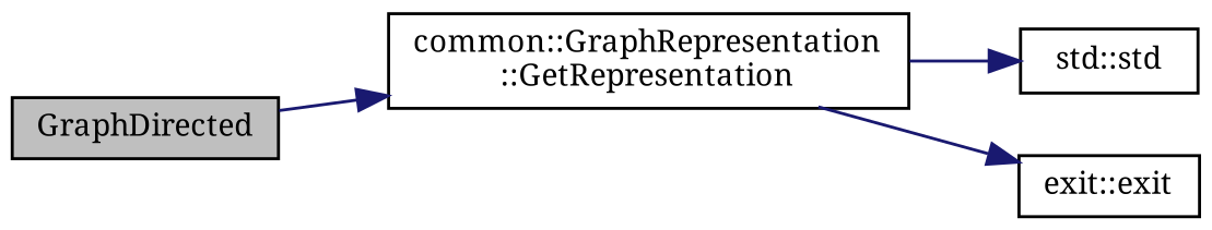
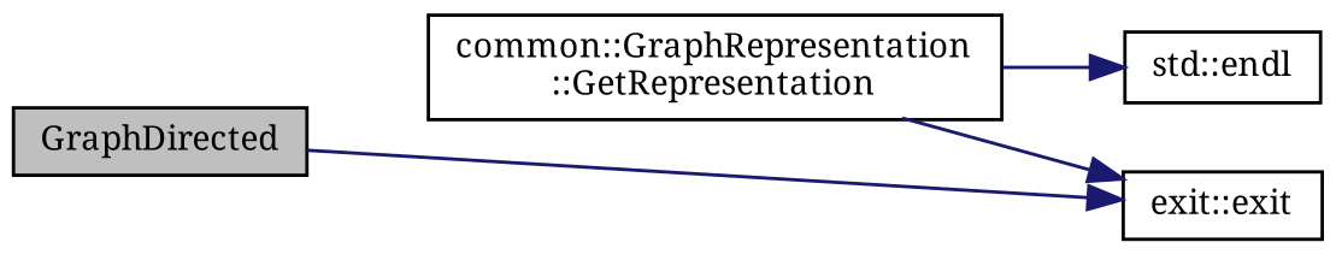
  digraph {
    fontname="Noto Serif"
    rankdir=LR
    node [color=black fontname="Noto Serif" fontsize=10 shape=record]
    edge [color=midnightblue fontname="Noto Serif" fontsize=10 labelfontname=Helvetica labelfontsize=10 style=solid]
    n1 [fillcolor=grey75 fontcolor=black height=0.2 label=GraphDirected style=filled width=0.4]
    n2 [height=0.2 label="common::GraphRepresentation\l::GetRepresentation" width=0.4]
-   n3 [height=0.2 label="std::std" width=0.4]
+   n3 [height=0.2 label="std::endl" width=0.4]
    n4 [height=0.2 label="exit::exit" width=0.4]
-   n1 -> n2
+   n1 -> n4
    n2 -> n3
    n2 -> n4
  }
